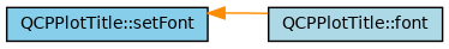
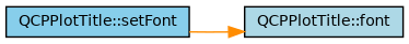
  digraph {
    rankdir=LR
    node [color=black fontname=Helvetica fontsize=10 shape=record style=filled]
    n1 [fillcolor=skyblue fontcolor=black height=0.2 label="QCPPlotTitle::setFont" width=0.4]
    n2 [fillcolor=lightblue height=0.2 label="QCPPlotTitle::font" width=0.4]
-   n2 -> n1 [color=darkorange fontname=Helvetica fontsize=10 labelfontname=Helvetica labelfontsize=10 style=solid]
+   n1 -> n2 [color=darkorange fontname=Helvetica fontsize=10 labelfontname=Helvetica labelfontsize=10 style=solid]
  }
